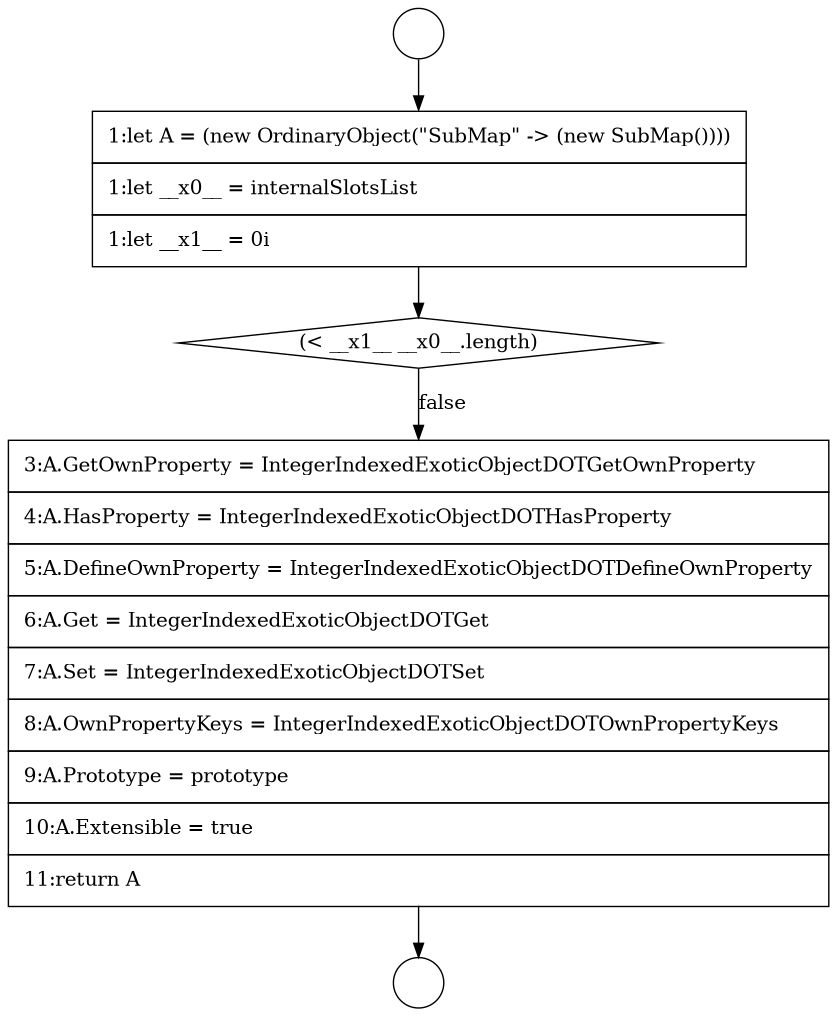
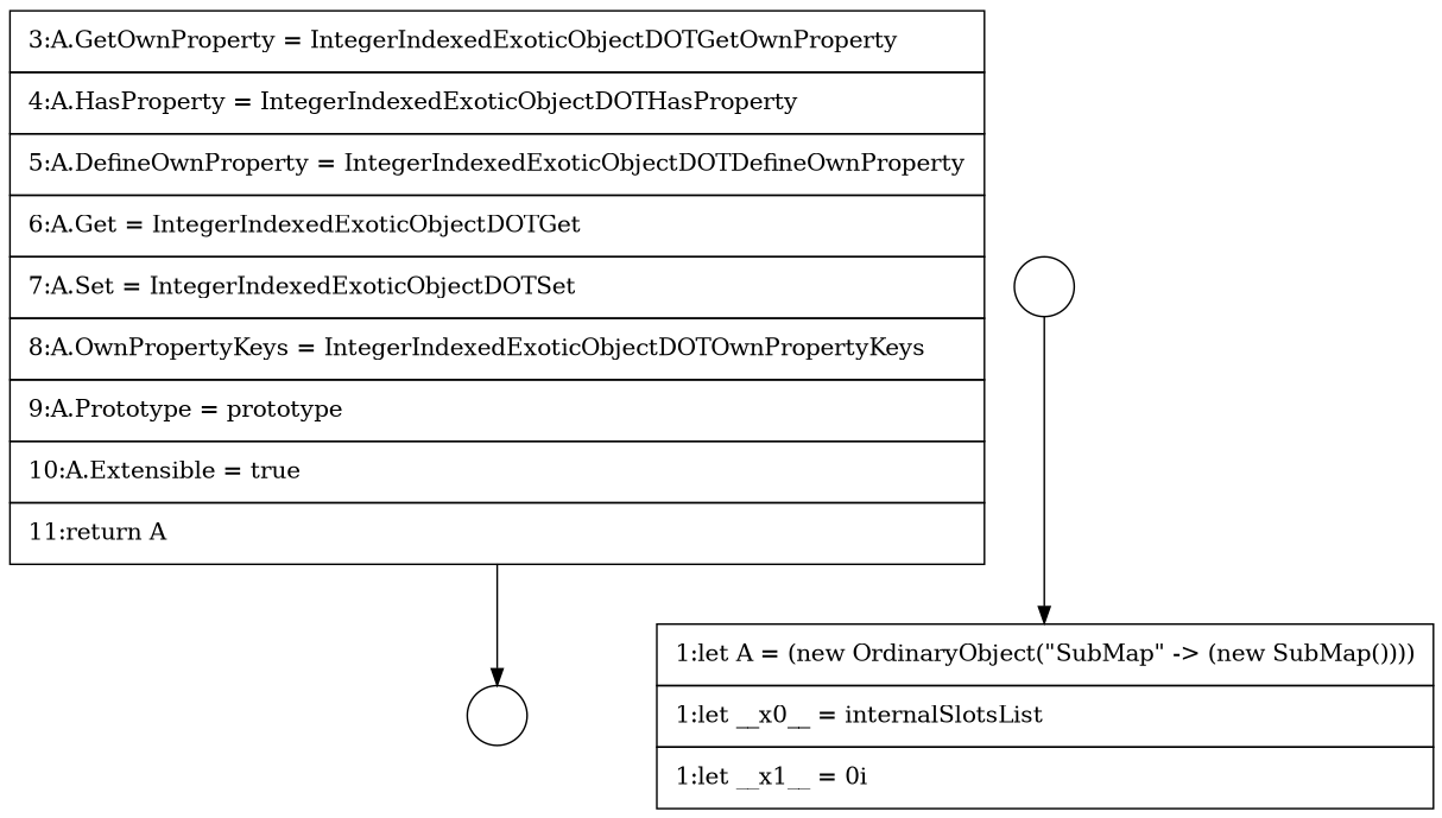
  digraph {
    node [color=black fillcolor=white shape=none style=filled]
    edge [color=black]
    n1 [label=<<font color="black">     <table border="0" cellborder="1" cellspacing="0" cellpadding="10">       <tr><td align="left">3:A.GetOwnProperty = IntegerIndexedExoticObjectDOTGetOwnProperty</td></tr>       <tr><td align="left">4:A.HasProperty = IntegerIndexedExoticObjectDOTHasProperty</td></tr>       <tr><td align="left">5:A.DefineOwnProperty = IntegerIndexedExoticObjectDOTDefineOwnProperty</td></tr>       <tr><td align="left">6:A.Get = IntegerIndexedExoticObjectDOTGet</td></tr>       <tr><td align="left">7:A.Set = IntegerIndexedExoticObjectDOTSet</td></tr>       <tr><td align="left">8:A.OwnPropertyKeys = IntegerIndexedExoticObjectDOTOwnPropertyKeys</td></tr>       <tr><td align="left">9:A.Prototype = prototype</td></tr>       <tr><td align="left">10:A.Extensible = true</td></tr>       <tr><td align="left">11:return A</td></tr>     </table>   </font>> margin=0]
    n2 [label=" " shape=circle]
    n3 [label=<<font color="black">     <table border="0" cellborder="1" cellspacing="0" cellpadding="10">       <tr><td align="left">1:let A = (new OrdinaryObject(&quot;SubMap&quot; -&gt; (new SubMap())))</td></tr>       <tr><td align="left">1:let __x0__ = internalSlotsList</td></tr>       <tr><td align="left">1:let __x1__ = 0i</td></tr>     </table>   </font>> margin=0]
-   n4 [label=<<font color="black">(&lt; __x1__ __x0__.length)</font>> shape=diamond]
    n5 [label=" " shape=circle]
    n1 -> n2
-   n3 -> n4
-   n4 -> n1 [label=<<font color="black">false</font>>]
    n5 -> n3
  }
